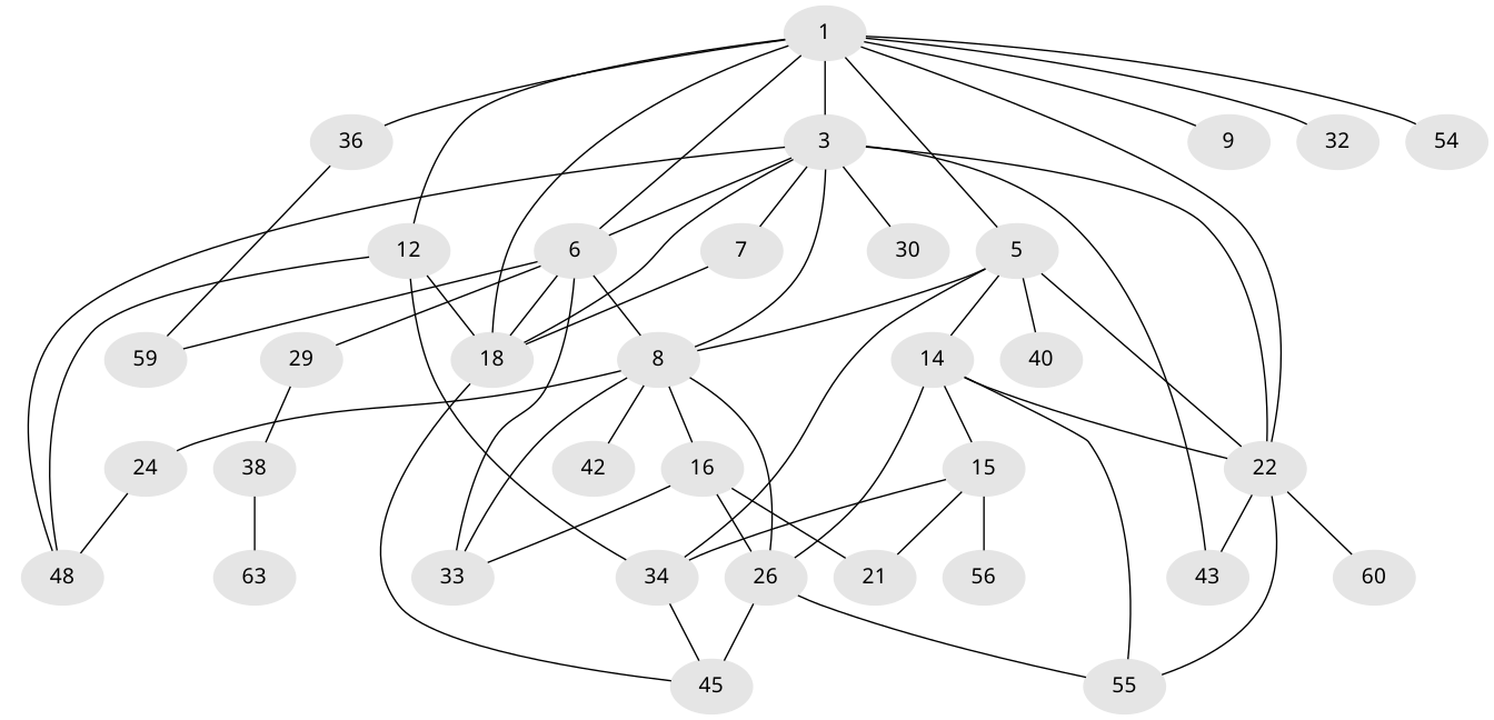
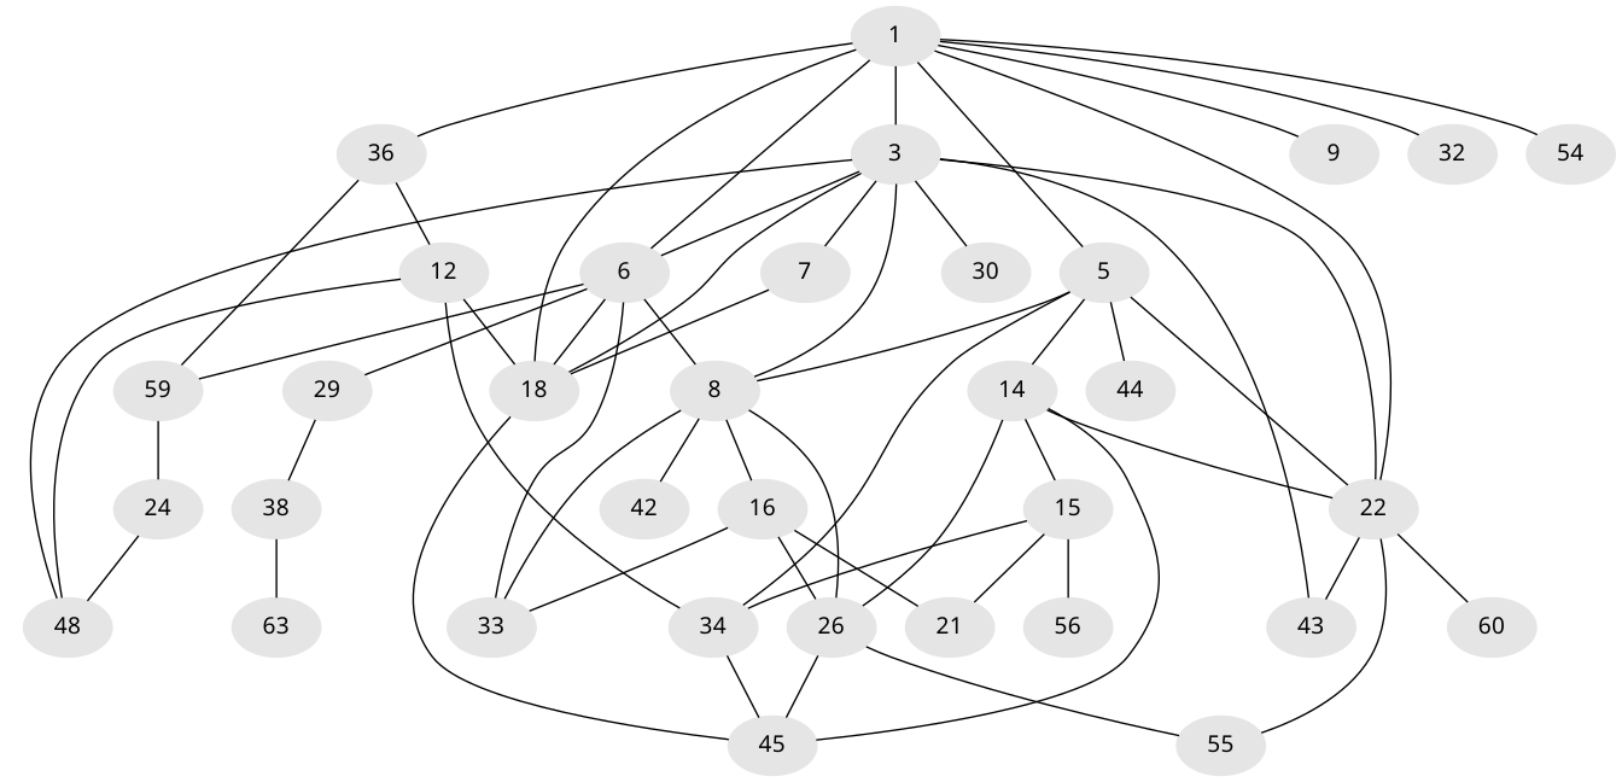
  graph {
    fontname="Noto Sans"
    node [color=gray90 fontname="Noto Sans" style=filled]
    edge [fontname="Noto Sans"]
    1 [super="+10+2"]
    3 [super="+4+57+41+11+37"]
    5 [super="+31+13+68"]
    6 [super="+39"]
    9
    12
    18
    22 [super="+51+64"]
    32 [super="+46"]
    36
    54
    7
    8 [super="+27+24"]
    30
    43
    48 [super="+52+50"]
    14 [super="+23"]
    34 [super="+53"]
-   40
+   40 [label=44]
    29
    33 [super="+62"]
    59
    45
    55
    60
    16
    26 [super="+49+61"]
    n28 [label=24]
    42 [super="+66"]
    15
    38
    21
    56
    63
    1 -- 3 [weight=2]
    1 -- 5
    1 -- 6
    1 -- 9
-   1 -- 12
+   36 -- 12
    1 -- 18
    1 -- 22
    1 -- 32
    1 -- 36
    1 -- 54
    3 -- 6
    3 -- 18
    3 -- 22
    3 -- 7
    3 -- 8 [weight=2]
    3 -- 30
    3 -- 43
    3 -- 48
    5 -- 22
    5 -- 8
    5 -- 14
    5 -- 34
    5 -- 40
    6 -- 18
    6 -- 8
    6 -- 29
    6 -- 33
    6 -- 59
    12 -- 18
    12 -- 48
    12 -- 34 [weight=2]
    18 -- 45
    22 -- 43
    22 -- 55
    22 -- 60
    36 -- 59
    7 -- 18
    8 -- 33
    8 -- 16
    8 -- 26
-   8 -- n28 [weight=4]
+   59 -- n28 [weight=4]
    8 -- 42
    14 -- 22
-   14 -- 55
+   14 -- 45
    14 -- 26
    14 -- 15 [weight=2]
    34 -- 45
    29 -- 38
    16 -- 33
    16 -- 26
    16 -- 21
    26 -- 45
    26 -- 55
    n28 -- 48
    15 -- 34
    15 -- 21
    15 -- 56
    38 -- 63
  }
